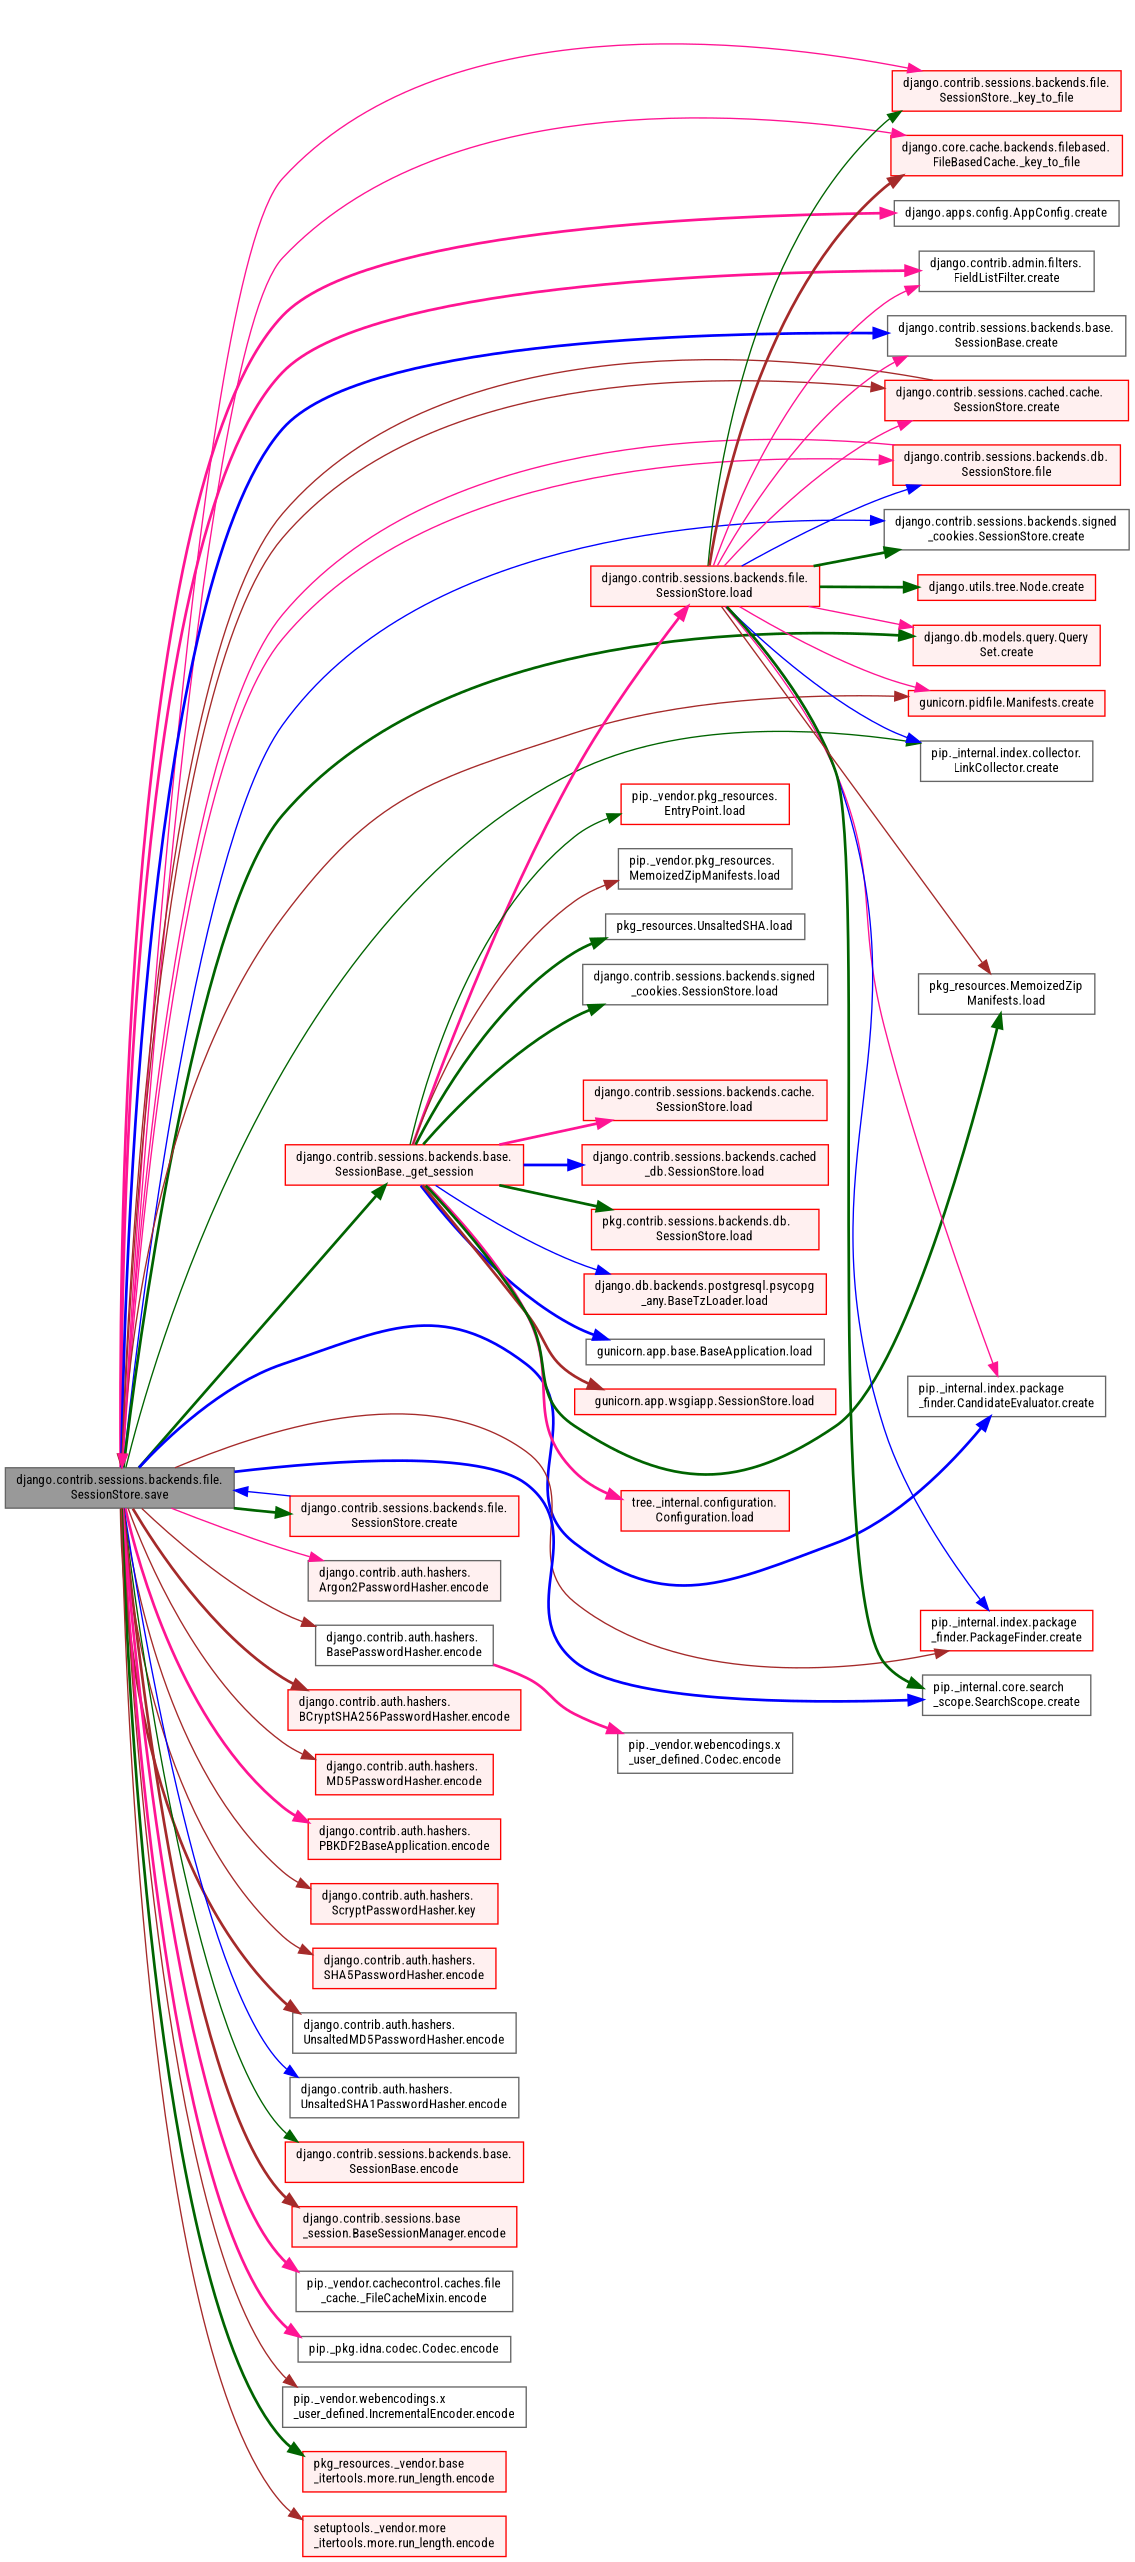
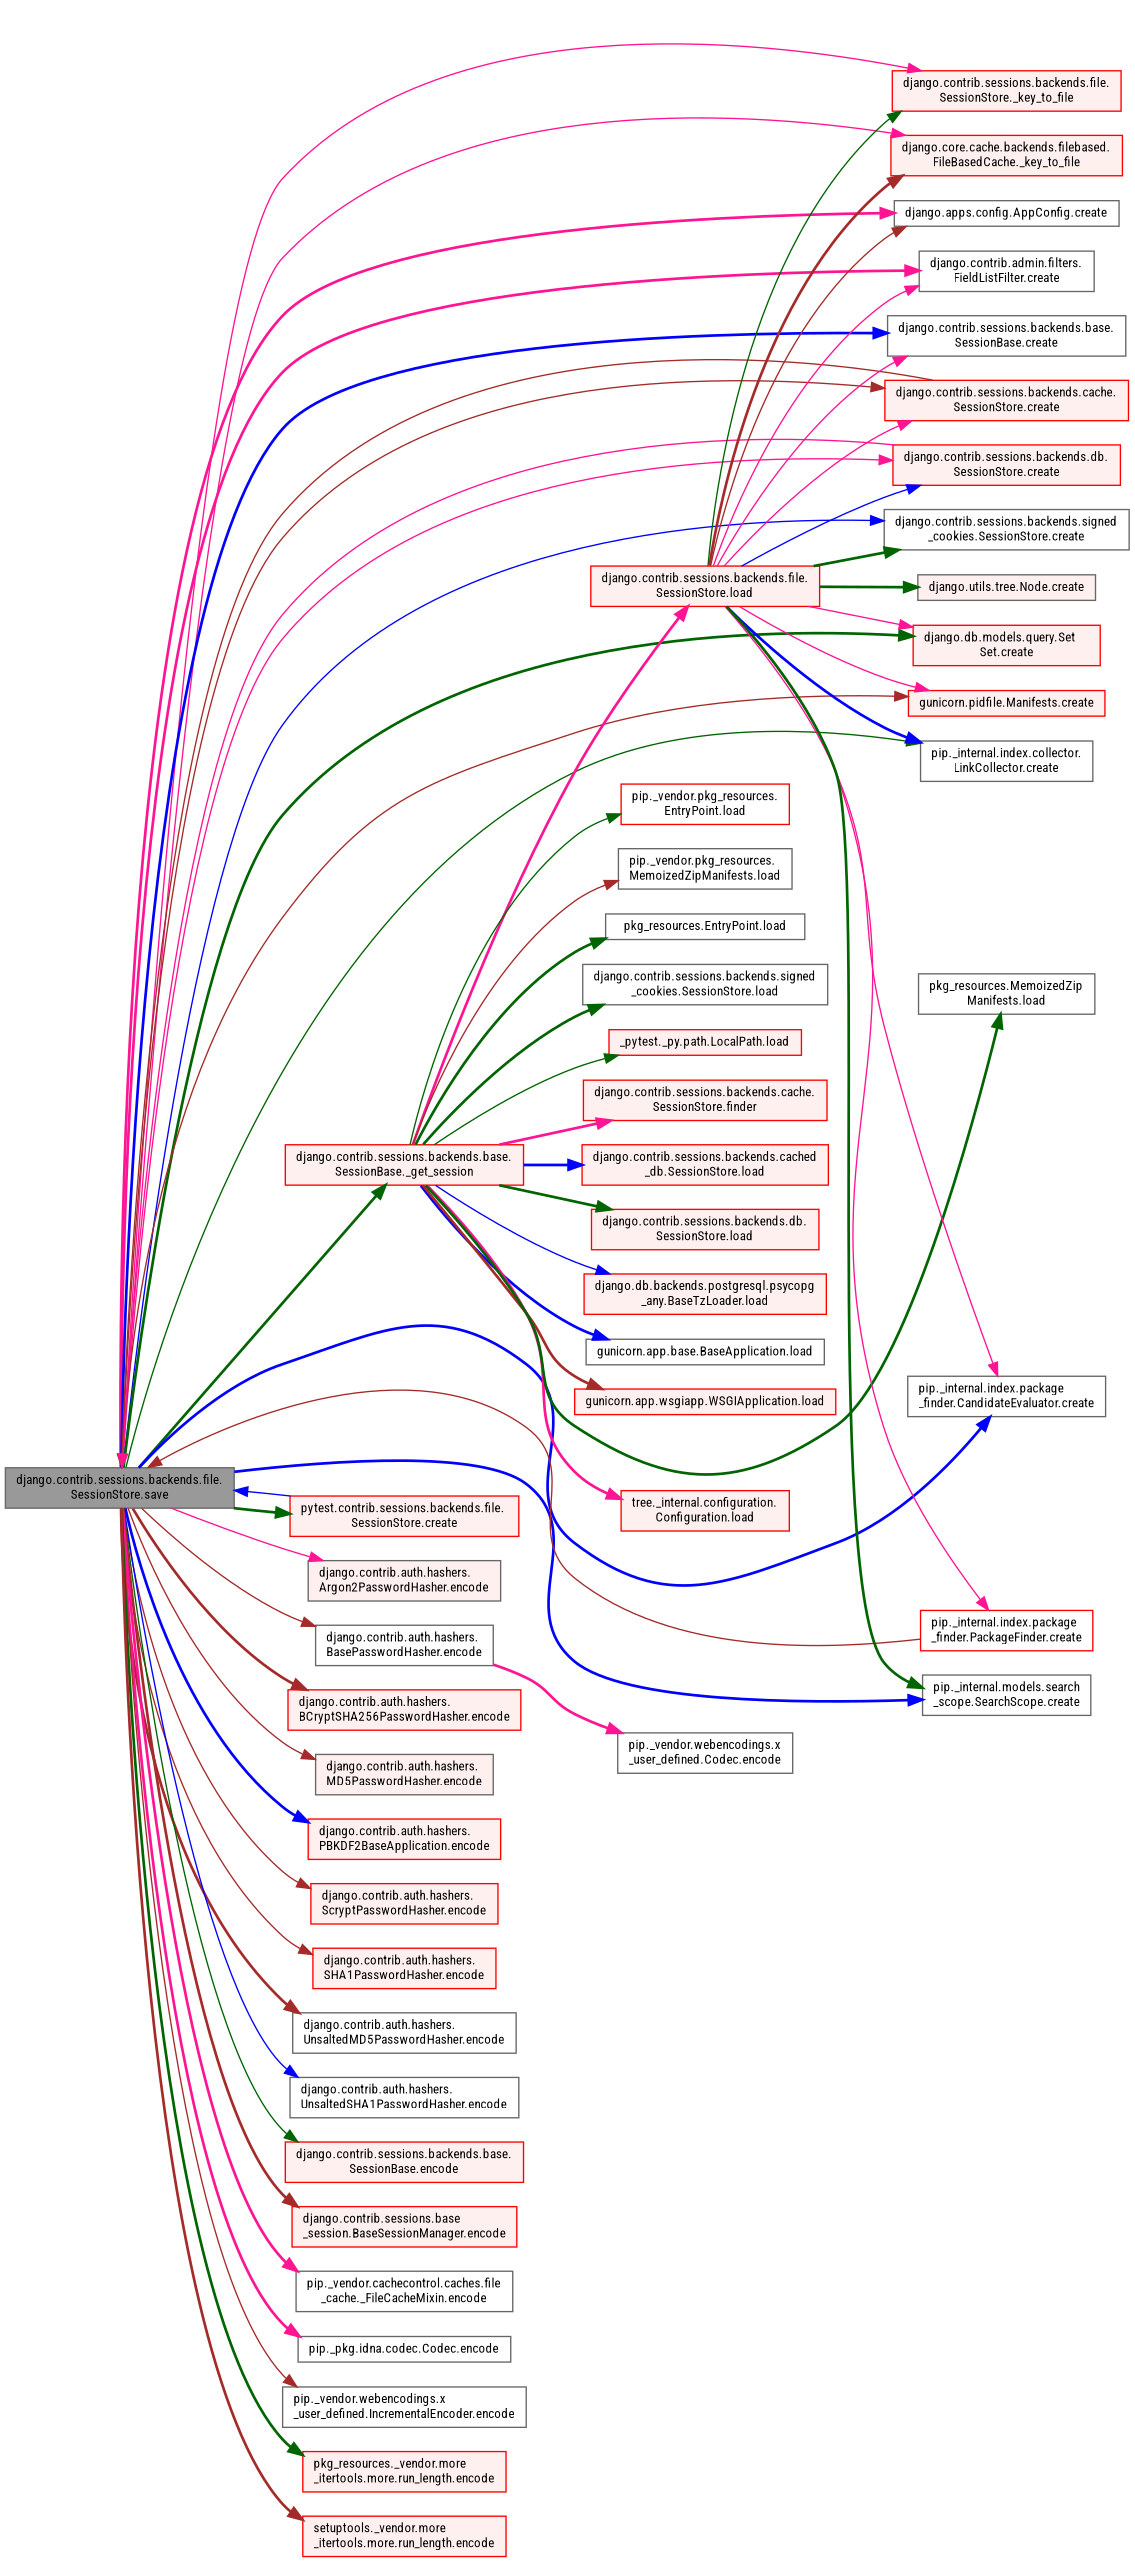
  digraph {
    fontname="Roboto Condensed"
    rankdir=LR
    node [color=red fillcolor="#FFF0F0" fontname="Roboto Condensed" fontsize=10 shape=box style=filled]
    edge [color=deeppink fontname="Roboto Condensed" fontsize=10 labelfontname=Helvetica labelfontsize=10 style=solid]
    n1 [color=gray40 fillcolor=grey60 fontcolor=black height=0.2 label="django.contrib.sessions.backends.file.\lSessionStore.save" width=0.4]
    n2 [height=0.2 label="django.contrib.sessions.backends.base.\lSessionBase._get_session" width=0.4]
    n3 [height=0.2 label="django.contrib.sessions.backends.file.\lSessionStore._key_to_file" width=0.4]
    n4 [height=0.2 label="django.core.cache.backends.filebased.\lFileBasedCache._key_to_file" width=0.4]
    n5 [color=grey40 fillcolor=white height=0.2 label="django.apps.config.AppConfig.create" width=0.4]
    n6 [color=grey40 fillcolor=white height=0.2 label="django.contrib.admin.filters.\lFieldListFilter.create" width=0.4]
    n7 [color=grey40 fillcolor=white height=0.2 label="django.contrib.sessions.backends.base.\lSessionBase.create" width=0.4]
-   n8 [height=0.2 label="django.contrib.sessions.cached.cache.\lSessionStore.create" width=0.4]
-   n9 [height=0.2 label="django.contrib.sessions.backends.db.\lSessionStore.file" width=0.4]
-   n10 [height=0.2 label="django.contrib.sessions.backends.file.\lSessionStore.create" width=0.4]
+   n8 [height=0.2 label="django.contrib.sessions.backends.cache.\lSessionStore.create" width=0.4]
+   n9 [height=0.2 label="django.contrib.sessions.backends.db.\lSessionStore.create" width=0.4]
+   n10 [height=0.2 label="pytest.contrib.sessions.backends.file.\lSessionStore.create" width=0.4]
    n11 [color=grey40 fillcolor=white height=0.2 label="django.contrib.sessions.backends.signed\l_cookies.SessionStore.create" width=0.4]
-   n12 [height=0.2 label="django.db.models.query.Query\lSet.create" width=0.4]
+   n12 [height=0.2 label="django.db.models.query.Set\lSet.create" width=0.4]
    n13 [height=0.2 label="gunicorn.pidfile.Manifests.create" width=0.4]
    n14 [color=grey40 fillcolor=white height=0.2 label="pip._internal.index.collector.\lLinkCollector.create" width=0.4]
    n15 [color=grey40 fillcolor=white height=0.2 label="pip._internal.index.package\l_finder.CandidateEvaluator.create" width=0.4]
    n16 [fillcolor=white height=0.2 label="pip._internal.index.package\l_finder.PackageFinder.create" width=0.4]
-   n17 [color=grey40 fillcolor=white height=0.2 label="pip._internal.core.search\l_scope.SearchScope.create" width=0.4]
+   n17 [color=grey40 fillcolor=white height=0.2 label="pip._internal.models.search\l_scope.SearchScope.create" width=0.4]
    n18 [color=grey40 height=0.2 label="django.contrib.auth.hashers.\lArgon2PasswordHasher.encode" width=0.4]
    n19 [color=grey40 fillcolor=white height=0.2 label="django.contrib.auth.hashers.\lBasePasswordHasher.encode" width=0.4]
    n20 [height=0.2 label="django.contrib.auth.hashers.\lBCryptSHA256PasswordHasher.encode" width=0.4]
-   n21 [height=0.2 label="django.contrib.auth.hashers.\lMD5PasswordHasher.encode" width=0.4]
+   n21 [color=grey40 height=0.2 label="django.contrib.auth.hashers.\lMD5PasswordHasher.encode" width=0.4]
    n22 [height=0.2 label="django.contrib.auth.hashers.\lPBKDF2BaseApplication.encode" width=0.4]
-   n23 [height=0.2 label="django.contrib.auth.hashers.\lScryptPasswordHasher.key" width=0.4]
-   n24 [height=0.2 label="django.contrib.auth.hashers.\lSHA5PasswordHasher.encode" width=0.4]
+   n23 [height=0.2 label="django.contrib.auth.hashers.\lScryptPasswordHasher.encode" width=0.4]
+   n24 [height=0.2 label="django.contrib.auth.hashers.\lSHA1PasswordHasher.encode" width=0.4]
    n25 [color=grey40 fillcolor=white height=0.2 label="django.contrib.auth.hashers.\lUnsaltedMD5PasswordHasher.encode" width=0.4]
    n26 [color=grey40 fillcolor=white height=0.2 label="django.contrib.auth.hashers.\lUnsaltedSHA1PasswordHasher.encode" width=0.4]
    n27 [height=0.2 label="django.contrib.sessions.backends.base.\lSessionBase.encode" width=0.4]
    n28 [height=0.2 label="django.contrib.sessions.base\l_session.BaseSessionManager.encode" width=0.4]
    n29 [color=grey40 fillcolor=white height=0.2 label="pip._vendor.cachecontrol.caches.file\l_cache._FileCacheMixin.encode" width=0.4]
    n30 [color=grey40 fillcolor=white height=0.2 label="pip._pkg.idna.codec.Codec.encode" width=0.4]
    n31 [color=grey40 fillcolor=white height=0.2 label="pip._vendor.webencodings.x\l_user_defined.IncrementalEncoder.encode" width=0.4]
-   n32 [height=0.2 label="pkg_resources._vendor.base\l_itertools.more.run_length.encode" width=0.4]
+   n32 [height=0.2 label="pkg_resources._vendor.more\l_itertools.more.run_length.encode" width=0.4]
    n33 [height=0.2 label="setuptools._vendor.more\l_itertools.more.run_length.encode" width=0.4]
-   n35 [height=0.2 label="django.contrib.sessions.backends.cache.\lSessionStore.load" width=0.4]
+   n34 [height=0.2 label="_pytest._py.path.LocalPath.load" width=0.4]
+   n35 [height=0.2 label="django.contrib.sessions.backends.cache.\lSessionStore.finder" width=0.4]
    n36 [height=0.2 label="django.contrib.sessions.backends.cached\l_db.SessionStore.load" width=0.4]
-   n37 [height=0.2 label="pkg.contrib.sessions.backends.db.\lSessionStore.load" width=0.4]
+   n37 [height=0.2 label="django.contrib.sessions.backends.db.\lSessionStore.load" width=0.4]
    n38 [height=0.2 label="django.contrib.sessions.backends.file.\lSessionStore.load" width=0.4]
    n39 [color=grey40 fillcolor=white height=0.2 label="django.contrib.sessions.backends.signed\l_cookies.SessionStore.load" width=0.4]
    n40 [height=0.2 label="django.db.backends.postgresql.psycopg\l_any.BaseTzLoader.load" width=0.4]
    n41 [color=grey40 fillcolor=white height=0.2 label="gunicorn.app.base.BaseApplication.load" width=0.4]
-   n42 [height=0.2 label="gunicorn.app.wsgiapp.SessionStore.load" width=0.4]
+   n42 [height=0.2 label="gunicorn.app.wsgiapp.WSGIApplication.load" width=0.4]
    n43 [height=0.2 label="tree._internal.configuration.\lConfiguration.load" width=0.4]
    n44 [fillcolor=white height=0.2 label="pip._vendor.pkg_resources.\lEntryPoint.load" width=0.4]
    n45 [color=grey40 fillcolor=white height=0.2 label="pip._vendor.pkg_resources.\lMemoizedZipManifests.load" width=0.4]
-   n46 [color=grey40 fillcolor=white height=0.2 label="pkg_resources.UnsaltedSHA.load" width=0.4]
+   n46 [color=grey40 fillcolor=white height=0.2 label="pkg_resources.EntryPoint.load" width=0.4]
    n47 [color=grey40 fillcolor=white height=0.2 label="pkg_resources.MemoizedZip\lManifests.load" width=0.4]
-   n48 [height=0.2 label="django.utils.tree.Node.create" width=0.4]
+   n48 [color=grey40 height=0.2 label="django.utils.tree.Node.create" width=0.4]
    n49 [color=grey40 fillcolor=white height=0.2 label="pip._vendor.webencodings.x\l_user_defined.Codec.encode" width=0.4]
    n1 -> n2 [color=darkgreen style=bold]
    n1 -> n3
    n1 -> n4
    n1 -> n5 [style=bold]
    n1 -> n6 [style=bold]
    n1 -> n7 [color=blue style=bold]
    n1 -> n8 [color=brown]
    n1 -> n9
    n1 -> n10 [color=darkgreen style=bold]
    n1 -> n11 [color=blue]
    n1 -> n12 [color=darkgreen style=bold]
    n1 -> n13 [color=brown]
    n1 -> n14 [color=darkgreen]
    n1 -> n15 [color=blue style=bold]
-   n1 -> n16 [color=brown]
+   n16 -> n1 [color=brown]
    n1 -> n17 [color=blue style=bold]
    n1 -> n18
    n1 -> n19 [color=brown]
    n1 -> n20 [color=brown style=bold]
    n1 -> n21 [color=brown]
-   n1 -> n22 [style=bold]
+   n1 -> n22 [color=blue style=bold]
    n1 -> n23 [color=brown]
    n1 -> n24 [color=brown]
    n1 -> n25 [color=brown style=bold]
    n1 -> n26 [color=blue]
    n1 -> n27 [color=darkgreen]
    n1 -> n28 [color=brown style=bold]
    n1 -> n29 [style=bold]
    n1 -> n30 [style=bold]
    n1 -> n31 [color=brown]
    n1 -> n32 [color=darkgreen style=bold]
-   n1 -> n33 [color=brown]
+   n1 -> n33 [color=brown style=bold]
+   n2 -> n34 [color=darkgreen]
    n2 -> n35 [style=bold]
    n2 -> n36 [color=blue style=bold]
    n2 -> n37 [color=darkgreen style=bold]
    n2 -> n38 [style=bold]
    n2 -> n39 [color=darkgreen style=bold]
    n2 -> n40 [color=blue]
    n2 -> n41 [color=blue style=bold]
    n2 -> n42 [color=brown style=bold]
    n2 -> n43 [style=bold]
    n2 -> n44 [color=darkgreen]
    n2 -> n45 [color=brown]
    n2 -> n46 [color=darkgreen style=bold]
    n2 -> n47 [color=darkgreen style=bold]
    n8 -> n1 [color=brown]
    n9 -> n1
    n10 -> n1 [color=blue]
    n19 -> n49 [style=bold]
    n38 -> n3 [color=darkgreen]
    n38 -> n4 [color=brown style=bold]
-   n38 -> n47 [color=brown]
+   n38 -> n5 [color=brown]
    n38 -> n6
    n38 -> n7
    n38 -> n8
    n38 -> n9 [color=blue]
    n38 -> n11 [color=darkgreen style=bold]
    n38 -> n12
    n38 -> n13
-   n38 -> n14 [color=blue]
+   n38 -> n14 [color=blue style=bold]
    n38 -> n15
-   n38 -> n16 [color=blue]
+   n38 -> n16
    n38 -> n17 [color=darkgreen style=bold]
    n38 -> n48 [color=darkgreen style=bold]
  }
